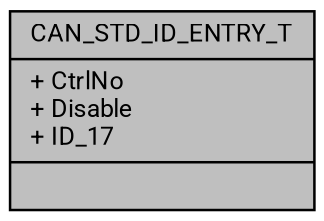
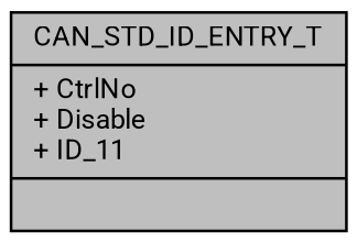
  digraph {
    fontname=Roboto
-   n1 [color=black fillcolor=grey75 fontcolor=black fontname=Roboto fontsize=10 height=0.2 label="{CAN_STD_ID_ENTRY_T\n|+ CtrlNo\l+ Disable\l+ ID_17\l|}" shape=record style=filled width=0.4]
+   n1 [color=black fillcolor=grey75 fontcolor=black fontname=Roboto fontsize=10 height=0.2 label="{CAN_STD_ID_ENTRY_T\n|+ CtrlNo\l+ Disable\l+ ID_11\l|}" shape=record style=filled width=0.4]
  }
